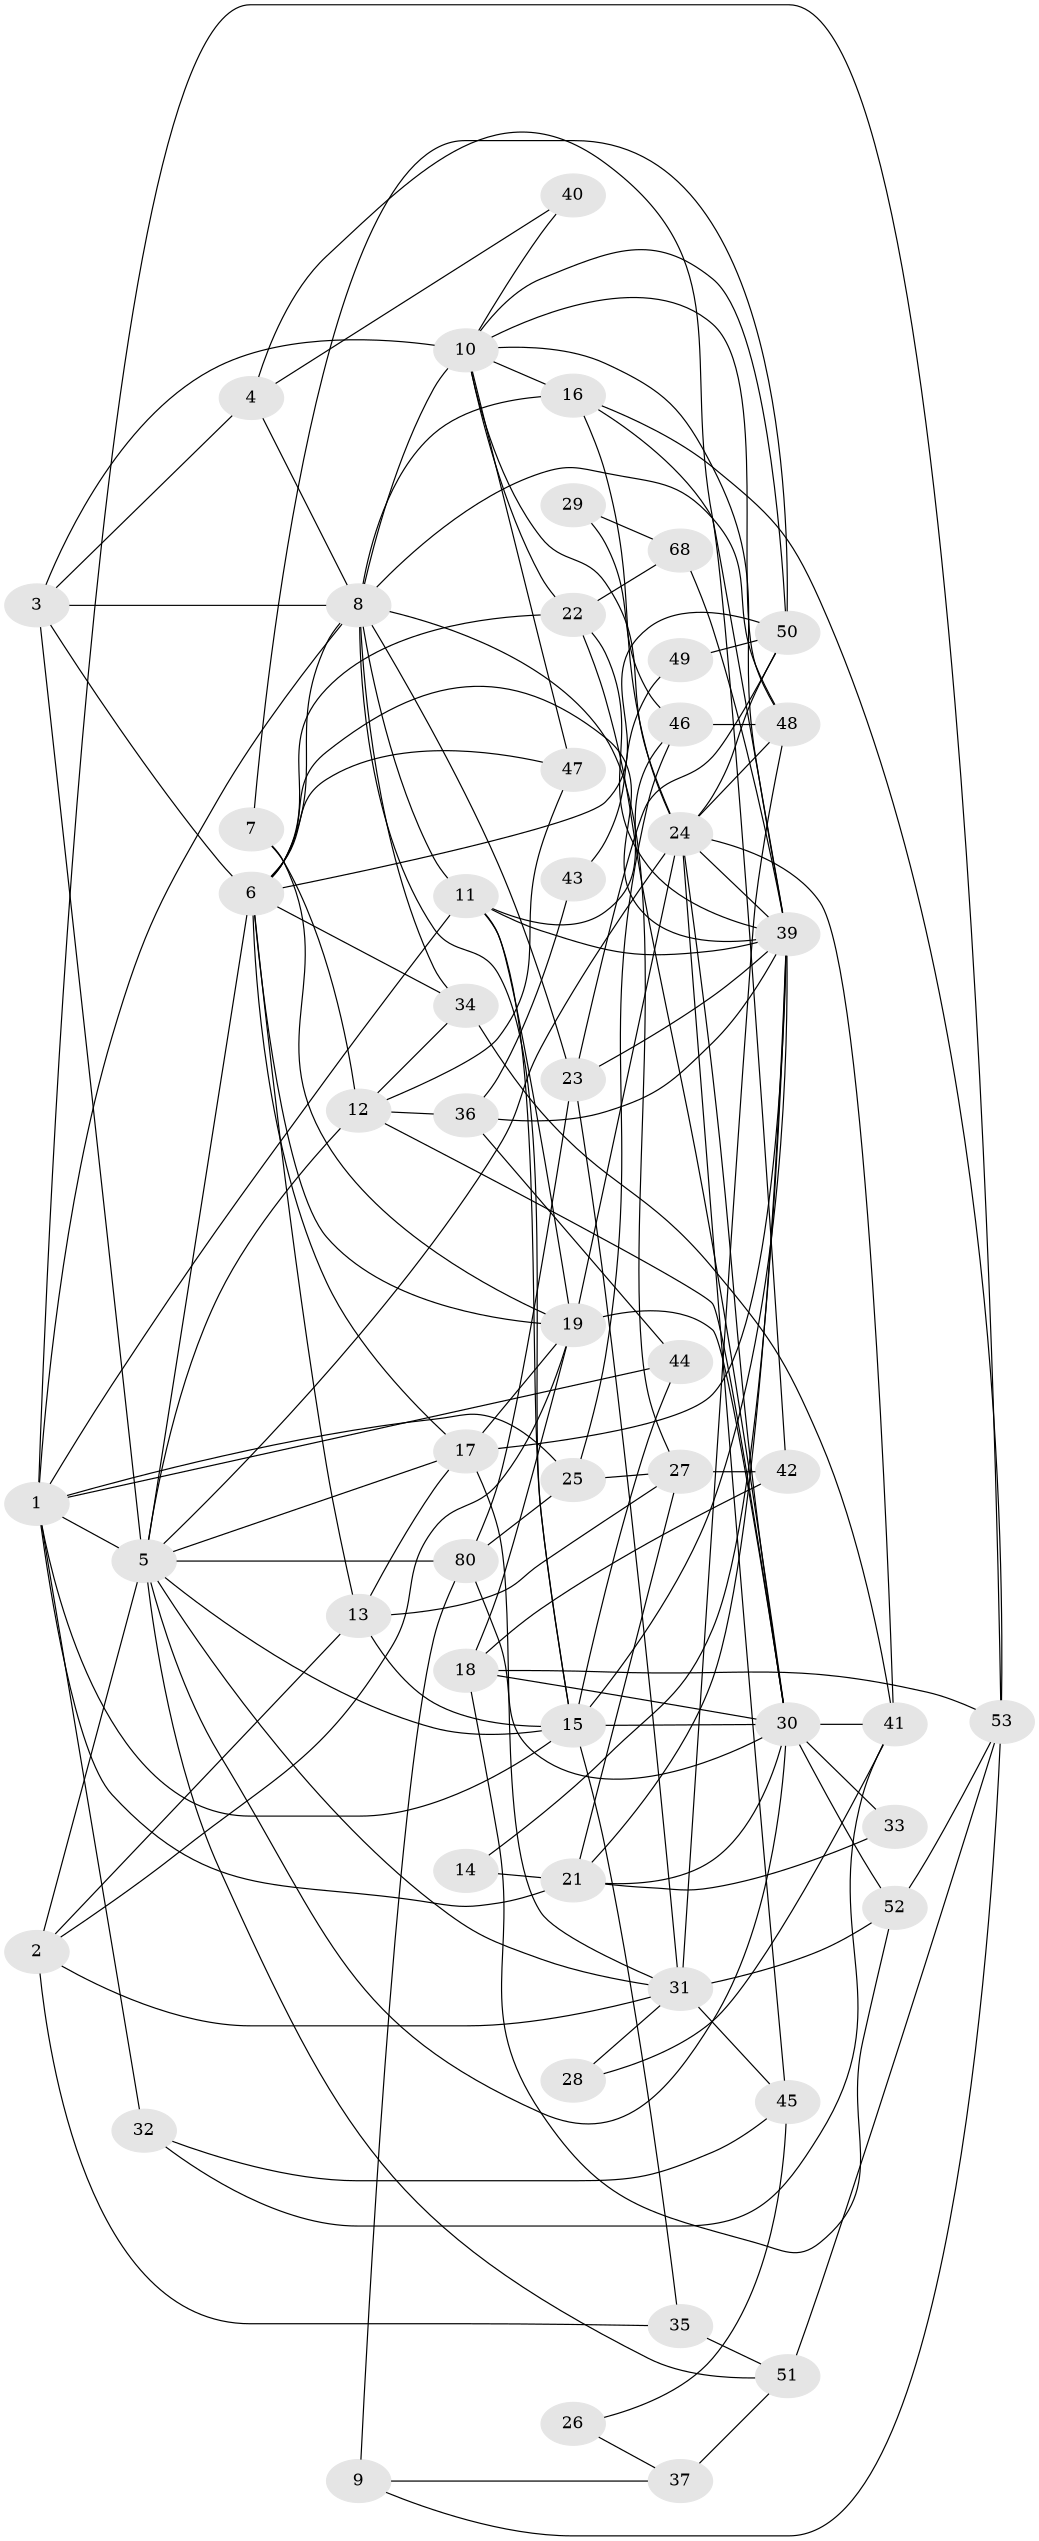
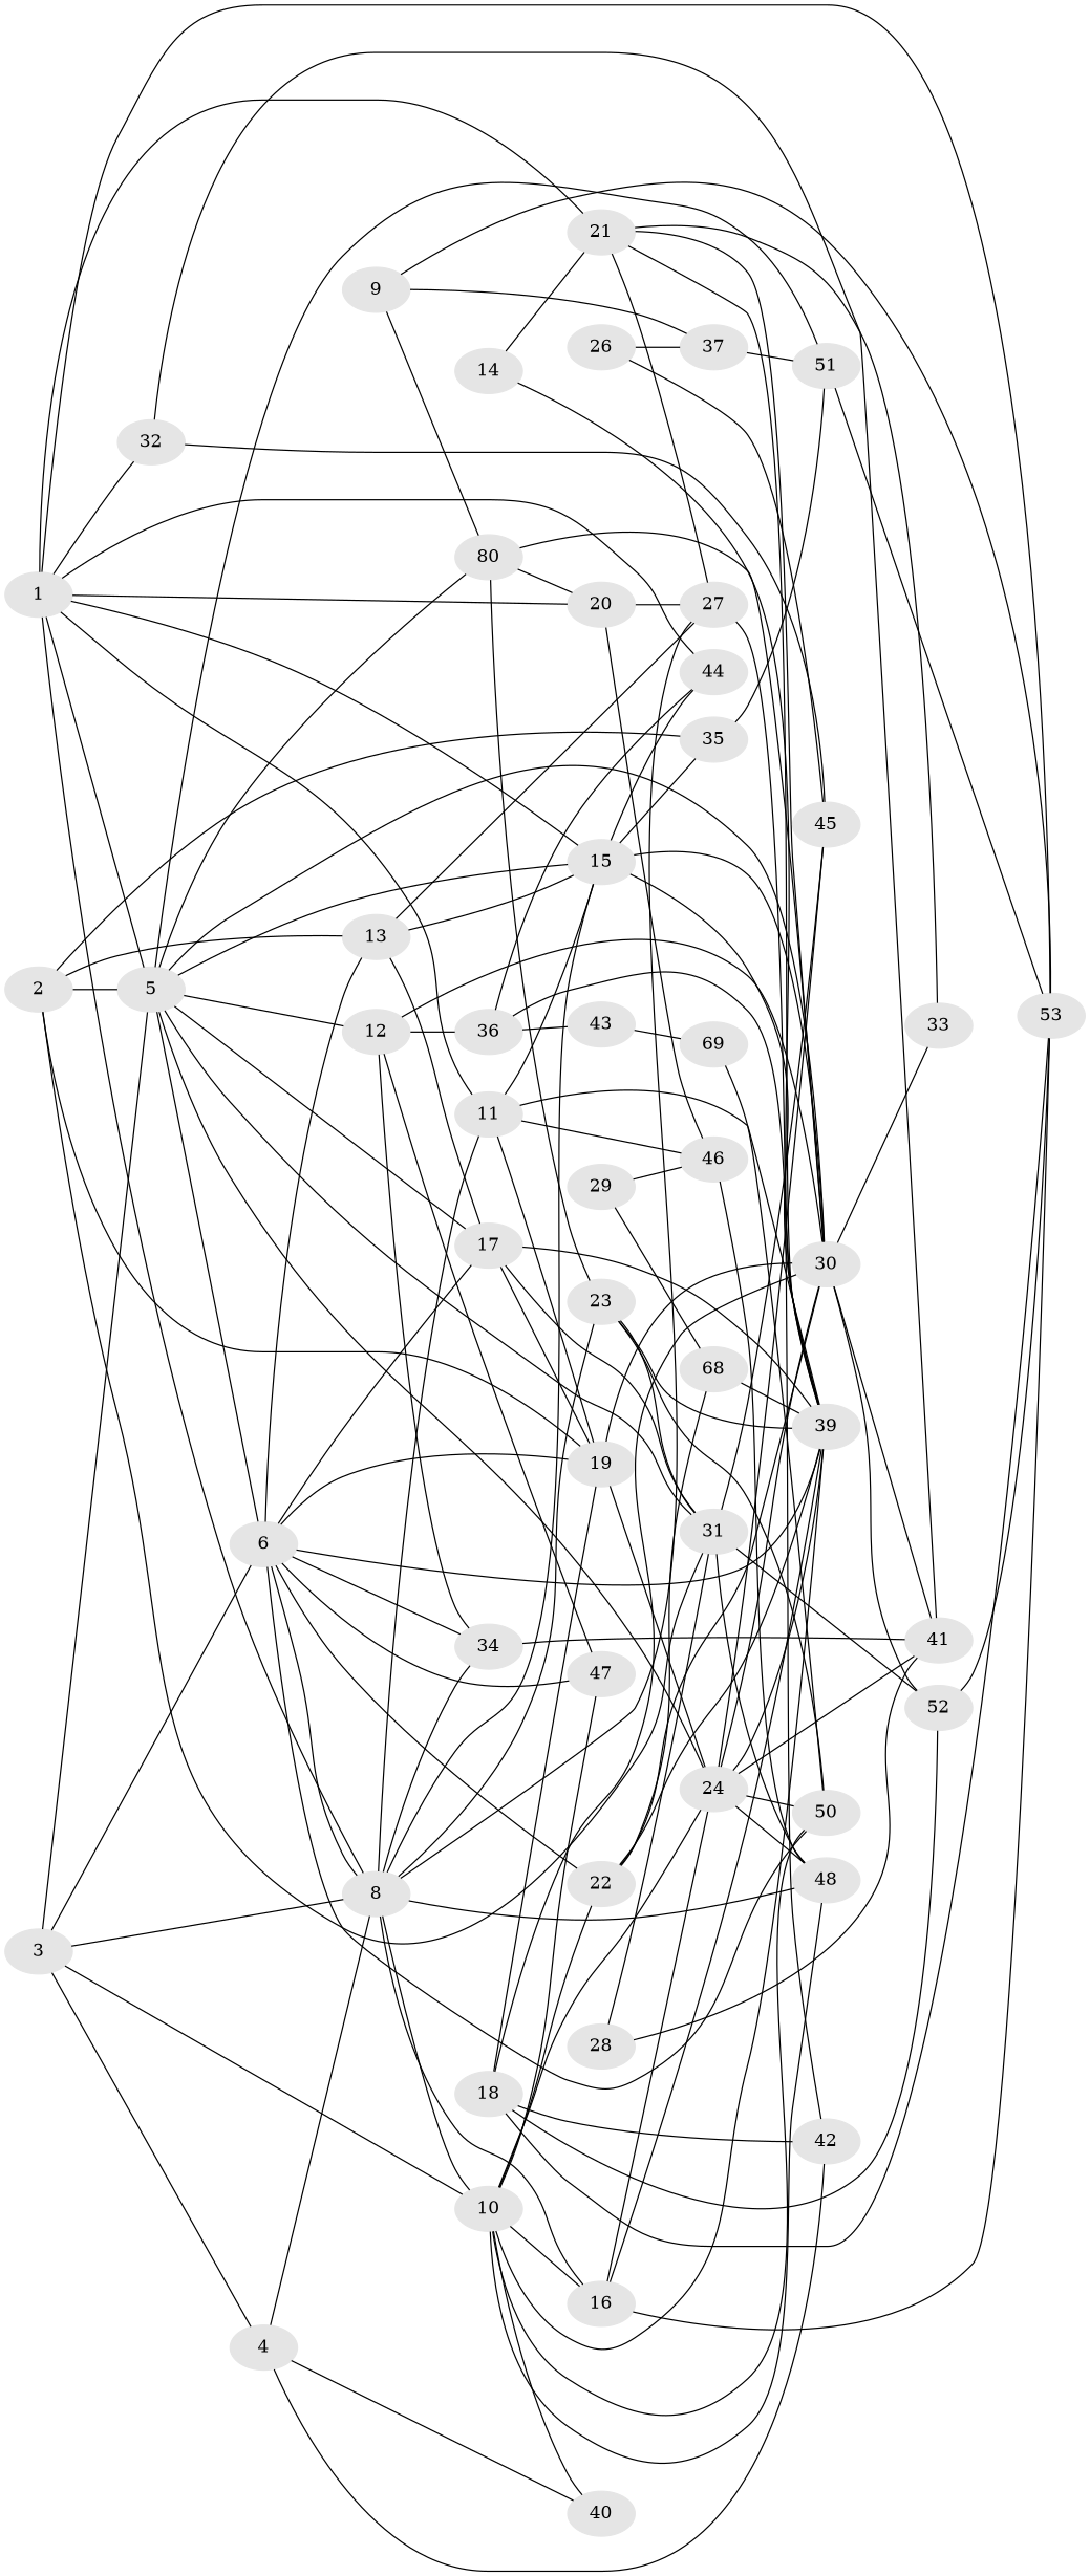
  graph {
    rankdir=LR
    node [color=gray90 style=filled]
    edge [weight=1.0]
    1
    5
    8
    11
    15
    21
-   25
+   25 [label=20]
    32
    44
    53
    31
    6
    12
    17
    n15 [label=80]
    24
    30
    51
    10
    34
    16
    23
    27
    48
    19
    39
    46
    35
    33
    41
    45
    2
    13
    52
    3
    4
    40
    42
    22
    47
    50
    36
    n43 [label=68]
-   7
    9
    37
    43
    14
    18
    26
    28
    29
-   49
+   49 [label=69]
    1 -- 5 [weight=2.0]
    1 -- 8 [weight=2.0]
    1 -- 11
    1 -- 15
    1 -- 21
    1 -- 25
    1 -- 32 [weight=2.0]
    1 -- 44
    1 -- 53
    5 -- 15 [weight=2.0]
    5 -- 31
    5 -- 6
    5 -- 12
    5 -- 17
    5 -- n15 [weight=2.0]
    5 -- 24
    5 -- 30
    5 -- 51
    8 -- 11
    8 -- 15 [weight=2.0]
    8 -- 10
    8 -- 34
    8 -- 16
    8 -- 23
    8 -- 27
    8 -- 48
    11 -- 15
    11 -- 19
    11 -- 39
    11 -- 46
    15 -- 44
    15 -- 30 [weight=2.0]
    15 -- 39
    15 -- 35
    21 -- 30
    21 -- 27
    21 -- 39
    21 -- 33
    25 -- 27
    25 -- 46
    32 -- 41
    32 -- 45
    31 -- 48
    31 -- 45
    31 -- 52
    6 -- 8
    6 -- 17
    6 -- 34
    6 -- 19
    6 -- 39 [weight=2.0]
    6 -- 13
    6 -- 22
    6 -- 47
    6 -- 50
    12 -- 30
    12 -- 34
    12 -- 47
    12 -- 36
    17 -- 31
    17 -- 19
    17 -- 39
    n15 -- 25
    n15 -- 30
    n15 -- 23
    24 -- 30
    24 -- 48
    24 -- 39 [weight=2.0]
    24 -- 41
    24 -- 45
    24 -- 50
    30 -- 33
    30 -- 41
    30 -- 52
    51 -- 53
    10 -- 24 [weight=2.0]
    10 -- 16
    10 -- 48
    10 -- 39
    10 -- 40
    10 -- 22
    10 -- 47
    10 -- 50
    34 -- 41
    16 -- 53
    16 -- 24
    16 -- 39
    23 -- 31
    23 -- 39
    23 -- 50
    27 -- 42
    19 -- 24
    19 -- 30
    46 -- 48
    35 -- 51
    2 -- 5
    2 -- 31
    2 -- 19
    2 -- 35
    2 -- 13
    13 -- 15
    13 -- 17
    13 -- 27
    52 -- 53
    3 -- 5
    3 -- 8
    3 -- 6
    3 -- 10
    3 -- 4
    4 -- 8
    4 -- 40
    4 -- 42
    22 -- 30
    22 -- 39
    22 -- n43
    36 -- 44
    36 -- 39
    36 -- 43
    n43 -- 39
-   7 -- 12
-   7 -- 19 [weight=2.0]
-   7 -- 50
    9 -- 53
    9 -- n15
    9 -- 37
    37 -- 51
    43 -- 49
    14 -- 21
    14 -- 39
    18 -- 53
    18 -- 30 [weight=3.0]
    18 -- 19
    18 -- 52
    18 -- 42
    26 -- 45
    26 -- 37
    28 -- 31
    28 -- 41
    29 -- 46
    29 -- n43
    49 -- 50
  }
